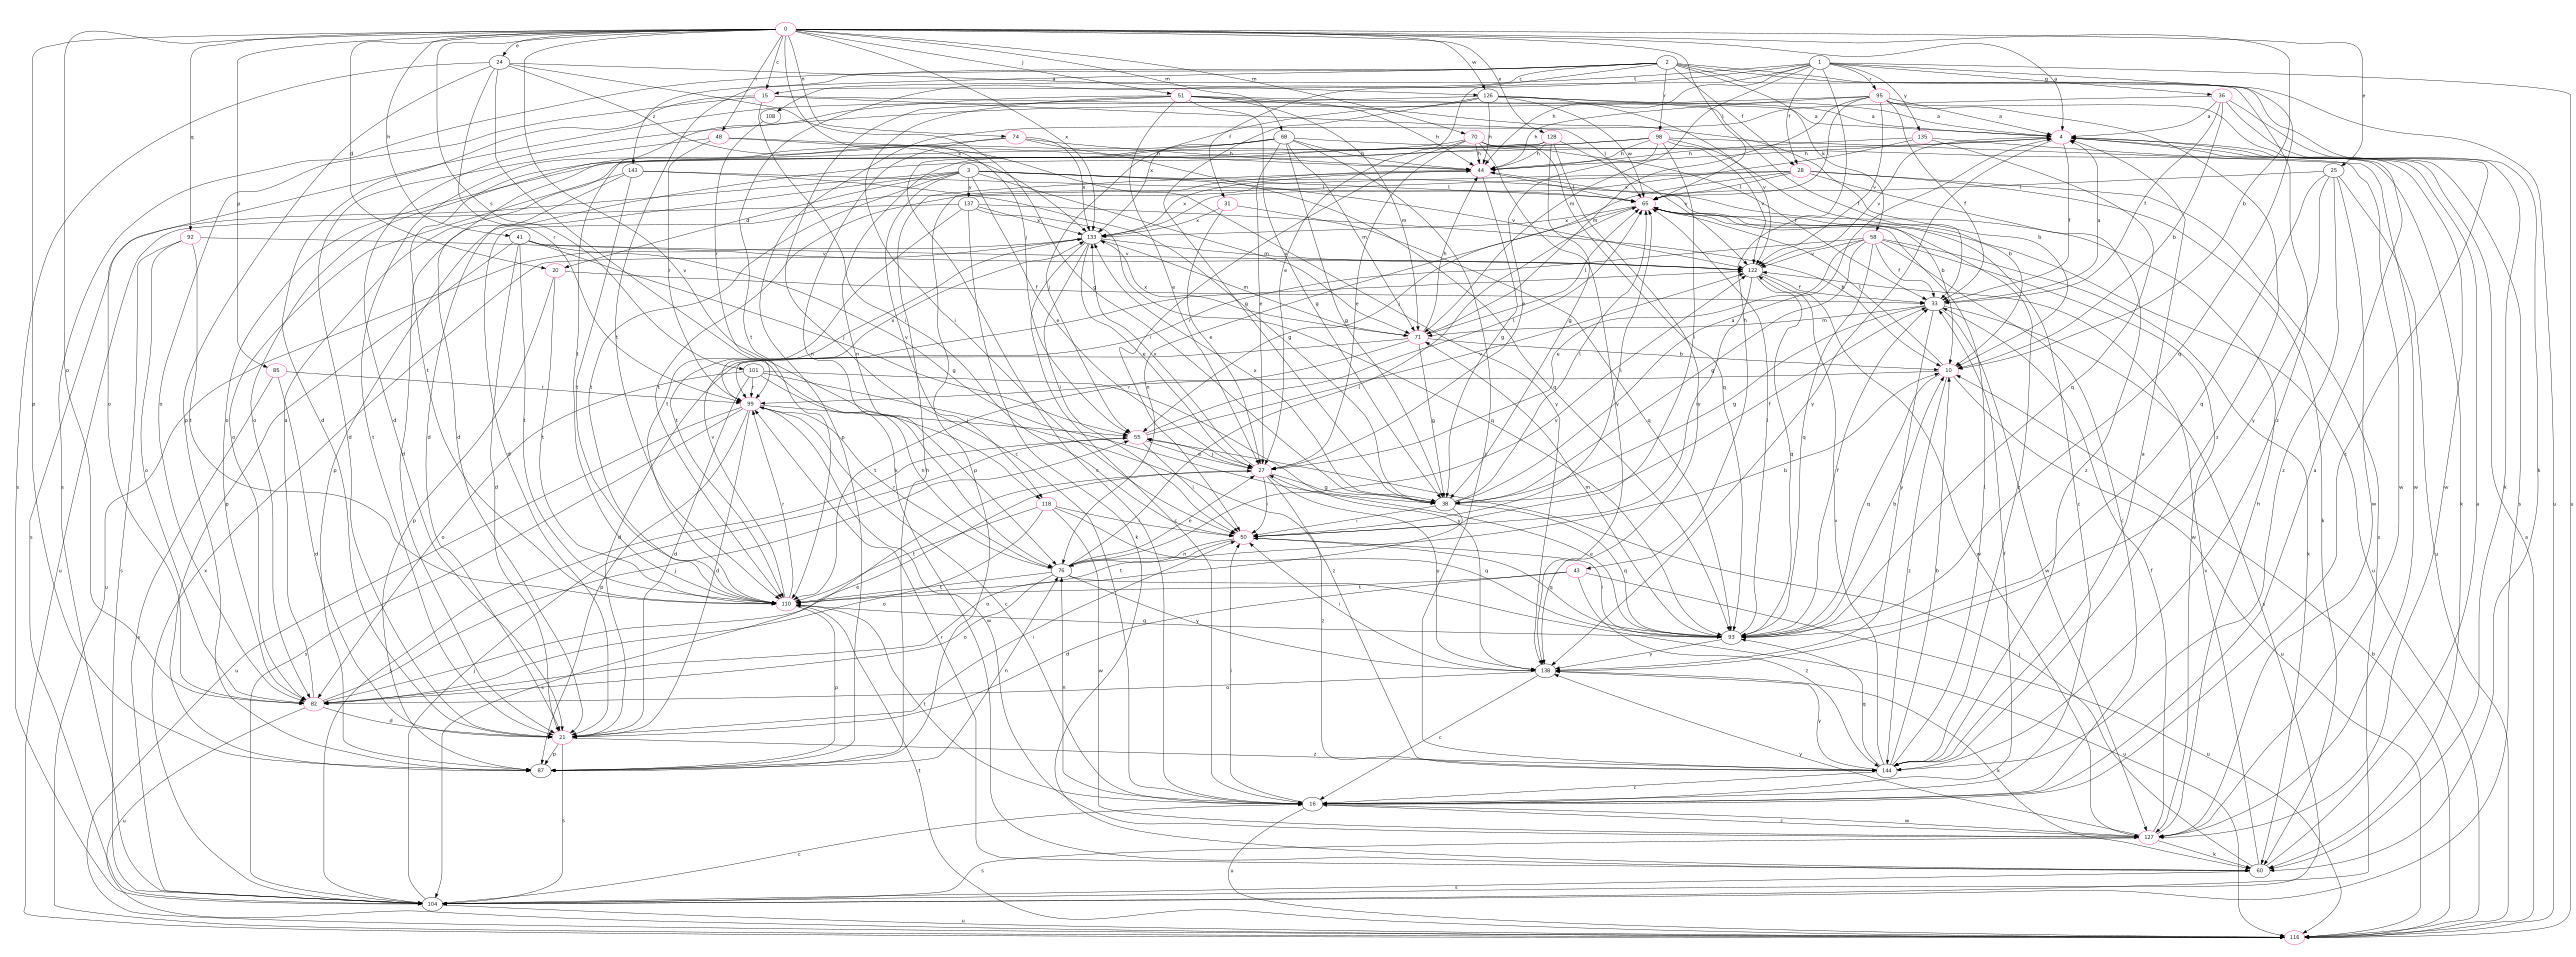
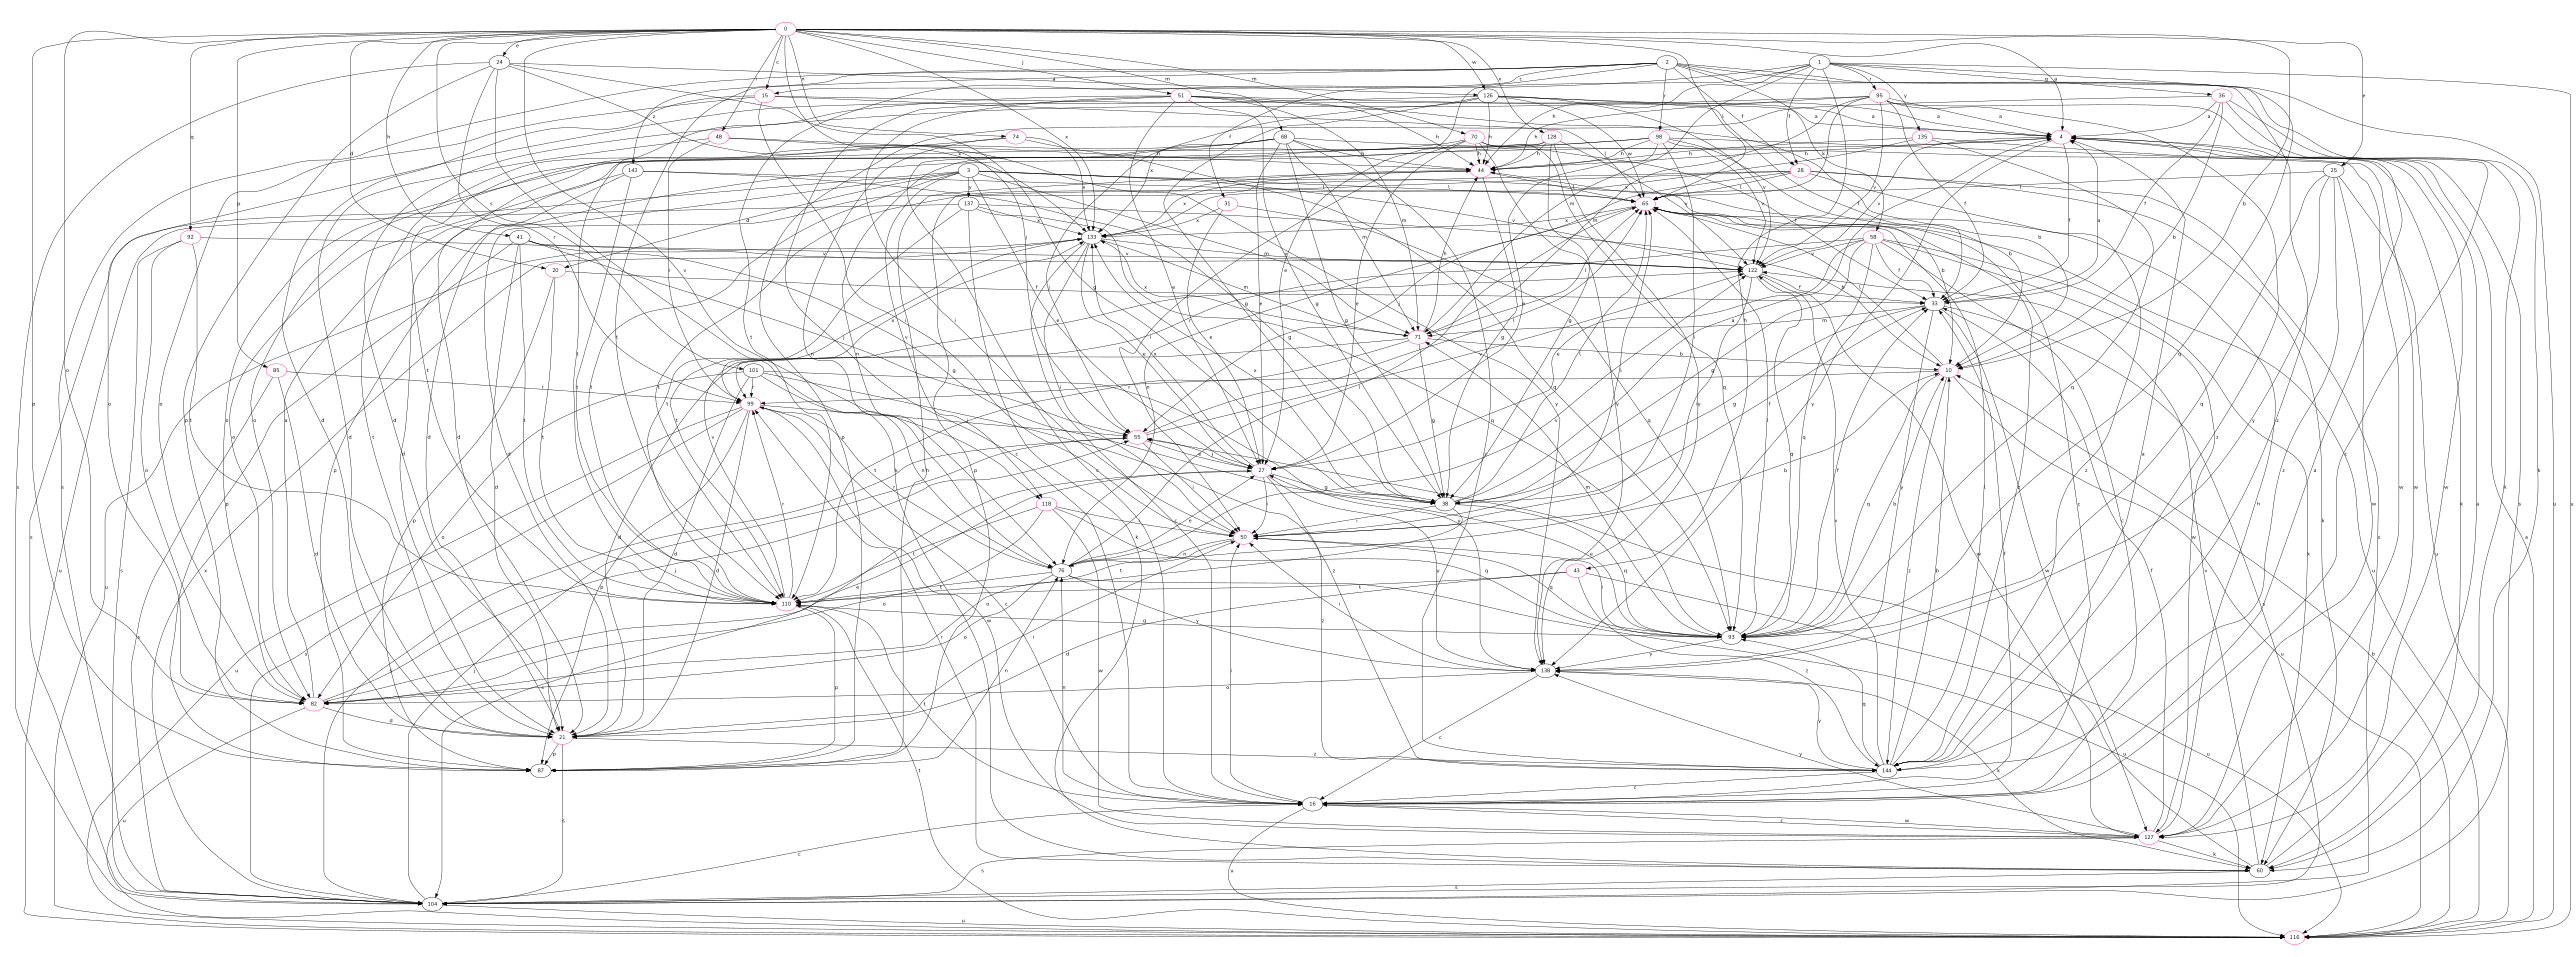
  strict digraph {
    fontname=Nunito
    node [color=deeppink fontname=Nunito]
    edge [fontname=Nunito]
    0
    4
    10
    15
    20
    24 [color=black]
    25 [color=black]
    41 [color=black]
    48
    51
    55
    65
    68 [color=black]
    70
    74
    82
    85
    87 [color=black]
    92
    101 [color=black]
    118
    126 [color=black]
    128
    133 [color=black]
    44
    122 [color=black]
    33 [color=black]
    127
    138 [color=black]
    93 [color=black]
    116
    144 [color=black]
    99
    21
    50
    110
    60 [color=black]
    104 [color=black]
    38 [color=black]
    27
    71
    16 [color=black]
    76 [color=black]
    1 [color=black]
    28
    36
    43
    95
-   108 [color=black]
    135
    2 [color=black]
    31
    58
    98
    143 [color=black]
    3 [color=black]
    137 [color=black]
    0 -> 4 [label=a]
    0 -> 10 [label=b]
    0 -> 15 [label=c]
    0 -> 20 [label=d]
    0 -> 24 [label=e]
    0 -> 25 [label=e]
    0 -> 41 [label=h]
    0 -> 48 [label=i]
    0 -> 51 [label=j]
    0 -> 55 [label=j]
    0 -> 65 [label=l]
    0 -> 68 [label=m]
    0 -> 70 [label=m]
    0 -> 74 [label=n]
    0 -> 82 [label=o]
    0 -> 85 [label=p]
    0 -> 87 [label=p]
    0 -> 92 [label=q]
    0 -> 101 [label=s]
    0 -> 118 [label=v]
    0 -> 126 [label=w]
    0 -> 128 [label=x]
    0 -> 133 [label=x]
    4 -> 44 [label=h]
    4 -> 122 [label=v]
    4 -> 33 [label=f]
    4 -> 127 [label=w]
    4 -> 138 [label=y]
    10 -> 65 [label=l]
    10 -> 93 [label=q]
    10 -> 116 [label=u]
    10 -> 144 [label=z]
    10 -> 99 [label=r]
    15 -> 4 [label=a]
    15 -> 65 [label=l]
    15 -> 82 [label=o]
    15 -> 21 [label=d]
    15 -> 50 [label=i]
    20 -> 87 [label=p]
    20 -> 33 [label=f]
    20 -> 110 [label=t]
    24 -> 87 [label=p]
    24 -> 126 [label=a]
    24 -> 133 [label=x]
    24 -> 99 [label=r]
    24 -> 60 [label=k]
    24 -> 104 [label=s]
    24 -> 38 [label=g]
    25 -> 65 [label=l]
    25 -> 127 [label=w]
    25 -> 138 [label=y]
    25 -> 93 [label=q]
    25 -> 116 [label=u]
    25 -> 144 [label=z]
    41 -> 55 [label=j]
    41 -> 87 [label=p]
    41 -> 122 [label=v]
    41 -> 21 [label=d]
    41 -> 110 [label=t]
    41 -> 38 [label=g]
    48 -> 44 [label=h]
    48 -> 138 [label=y]
    48 -> 99 [label=r]
    48 -> 21 [label=d]
    51 -> 4 [label=a]
    51 -> 10 [label=b]
    51 -> 44 [label=h]
    51 -> 50 [label=i]
    51 -> 110 [label=t]
    51 -> 38 [label=g]
    51 -> 27 [label=e]
    51 -> 71 [label=m]
    51 -> 16 [label=c]
    55 -> 65 [label=l]
    55 -> 122 [label=v]
    55 -> 50 [label=i]
    55 -> 104 [label=s]
    55 -> 27 [label=e]
    65 -> 133 [label=x]
    65 -> 116 [label=u]
    65 -> 144 [label=z]
    65 -> 16 [label=c]
    65 -> 76 [label=n]
    68 -> 55 [label=j]
    68 -> 44 [label=h]
    68 -> 127 [label=w]
    68 -> 144 [label=z]
    68 -> 21 [label=t]
    68 -> 38 [label=g]
    68 -> 27 [label=e]
    68 -> 71 [label=m]
    68 -> 16 [label=c]
    70 -> 44 [label=h]
    70 -> 33 [label=f]
    70 -> 138 [label=y]
    70 -> 93 [label=q]
    70 -> 50 [label=i]
    70 -> 27 [label=e]
    70 -> 76 [label=n]
    74 -> 133 [label=x]
-   74 -> 44 [label=h]
    74 -> 93 [label=q]
    74 -> 110 [label=t]
    74 -> 76 [label=n]
    82 -> 4 [label=a]
    82 -> 55 [label=j]
    82 -> 116 [label=u]
    82 -> 21 [label=d]
    82 -> 27 [label=e]
    85 -> 99 [label=r]
    85 -> 21 [label=d]
    85 -> 104 [label=s]
    87 -> 44 [label=h]
    87 -> 76 [label=n]
    92 -> 82 [label=o]
    92 -> 122 [label=v]
    92 -> 110 [label=t]
    92 -> 104 [label=s]
    101 -> 82 [label=o]
    101 -> 138 [label=y]
    101 -> 144 [label=z]
    101 -> 99 [label=r]
    101 -> 21 [label=d]
    101 -> 76 [label=n]
    118 -> 82 [label=o]
    118 -> 127 [label=w]
    118 -> 93 [label=q]
    118 -> 50 [label=i]
    118 -> 110 [label=t]
    126 -> 4 [label=a]
    126 -> 65 [label=w]
    126 -> 82 [label=o]
    126 -> 133 [label=x]
    126 -> 44 [label=h]
    126 -> 122 [label=v]
    126 -> 33 [label=f]
    126 -> 38 [label=g]
    128 -> 82 [label=o]
    128 -> 44 [label=h]
    128 -> 122 [label=v]
    128 -> 138 [label=y]
    128 -> 21 [label=d]
    128 -> 38 [label=g]
    133 -> 122 [label=v]
    133 -> 116 [label=u]
    133 -> 50 [label=i]
    133 -> 110 [label=t]
    133 -> 27 [label=e]
    133 -> 71 [label=m]
    133 -> 16 [label=c]
    44 -> 65 [label=l]
    44 -> 87 [label=p]
    44 -> 133 [label=x]
    44 -> 38 [label=g]
    122 -> 33 [label=f]
    122 -> 127 [label=w]
    122 -> 93 [label=q]
    122 -> 50 [label=i]
    33 -> 4 [label=a]
    33 -> 127 [label=w]
    33 -> 138 [label=y]
    33 -> 104 [label=s]
    33 -> 38 [label=g]
    33 -> 71 [label=m]
    127 -> 44 [label=h]
    127 -> 33 [label=f]
    127 -> 138 [label=y]
    127 -> 60 [label=k]
    127 -> 104 [label=s]
    127 -> 16 [label=c]
    138 -> 82 [label=o]
    138 -> 50 [label=i]
    138 -> 60 [label=k]
    138 -> 16 [label=c]
    93 -> 10 [label=b]
    93 -> 65 [label=l]
    93 -> 33 [label=f]
    93 -> 138 [label=y]
    93 -> 50 [label=i]
    93 -> 27 [label=e]
    93 -> 71 [label=m]
    116 -> 4 [label=a]
    116 -> 10 [label=b]
    116 -> 110 [label=t]
    144 -> 4 [label=a]
    144 -> 10 [label=b]
    144 -> 65 [label=l]
    144 -> 122 [label=v]
    144 -> 138 [label=y]
    144 -> 93 [label=q]
    144 -> 16 [label=c]
    99 -> 55 [label=j]
    99 -> 87 [label=p]
    99 -> 133 [label=x]
    99 -> 127 [label=w]
    99 -> 116 [label=u]
    99 -> 21 [label=d]
    99 -> 104 [label=s]
    99 -> 16 [label=c]
    21 -> 87 [label=p]
    21 -> 144 [label=z]
    21 -> 50 [label=i]
    21 -> 104 [label=s]
    50 -> 65 [label=l]
    50 -> 93 [label=q]
    50 -> 110 [label=t]
    50 -> 76 [label=n]
    110 -> 87 [label=p]
    110 -> 122 [label=v]
    110 -> 93 [label=q]
    110 -> 99 [label=r]
    60 -> 4 [label=a]
    60 -> 55 [label=j]
    60 -> 122 [label=v]
    60 -> 99 [label=r]
    60 -> 104 [label=s]
    104 -> 55 [label=j]
    104 -> 133 [label=x]
    104 -> 116 [label=u]
    104 -> 16 [label=c]
    38 -> 4 [label=a]
    38 -> 65 [label=l]
    38 -> 82 [label=o]
    38 -> 133 [label=x]
    38 -> 33 [label=f]
    38 -> 93 [label=q]
    38 -> 50 [label=i]
    27 -> 55 [label=j]
    27 -> 133 [label=x]
    27 -> 138 [label=y]
    27 -> 144 [label=z]
    27 -> 50 [label=i]
    27 -> 104 [label=s]
    27 -> 38 [label=g]
    71 -> 10 [label=b]
    71 -> 65 [label=l]
    71 -> 133 [label=x]
    71 -> 44 [label=h]
    71 -> 21 [label=d]
    71 -> 110 [label=t]
    71 -> 38 [label=g]
    16 -> 4 [label=a]
    16 -> 33 [label=f]
    16 -> 127 [label=w]
    16 -> 116 [label=u]
    16 -> 50 [label=i]
    16 -> 110 [label=t]
    16 -> 76 [label=n]
    76 -> 10 [label=b]
    76 -> 65 [label=l]
    76 -> 82 [label=o]
    76 -> 122 [label=v]
    76 -> 138 [label=y]
    76 -> 116 [label=u]
    76 -> 99 [label=r]
    76 -> 110 [label=t]
    76 -> 27 [label=e]
    1 -> 44 [label=h]
    1 -> 93 [label=q]
    1 -> 116 [label=u]
    1 -> 110 [label=t]
    1 -> 27 [label=e]
    1 -> 71 [label=m]
    1 -> 28 [label=f]
    1 -> 36 [label=g]
    1 -> 43 [label=h]
    1 -> 95 [label=r]
-   1 -> 108 [label=t]
    1 -> 135 [label=y]
    28 -> 55 [label=j]
    28 -> 65 [label=l]
    28 -> 144 [label=z]
    28 -> 21 [label=d]
    28 -> 110 [label=t]
    28 -> 60 [label=k]
    28 -> 104 [label=s]
    36 -> 4 [label=a]
    36 -> 10 [label=b]
    36 -> 87 [label=p]
    36 -> 33 [label=f]
    36 -> 60 [label=k]
    36 -> 16 [label=c]
    43 -> 116 [label=u]
    43 -> 144 [label=z]
    43 -> 21 [label=d]
    43 -> 110 [label=t]
    95 -> 4 [label=a]
    95 -> 65 [label=l]
    95 -> 44 [label=h]
    95 -> 122 [label=v]
    95 -> 33 [label=f]
    95 -> 144 [label=z]
    95 -> 21 [label=d]
    95 -> 104 [label=s]
    95 -> 71 [label=m]
-   108 -> 99 [label=r]
    135 -> 133 [label=x]
    135 -> 44 [label=h]
    135 -> 93 [label=q]
    135 -> 60 [label=k]
    2 -> 15 [label=c]
    2 -> 116 [label=u]
    2 -> 144 [label=z]
    2 -> 110 [label=t]
    2 -> 60 [label=k]
    2 -> 104 [label=s]
    2 -> 28 [label=f]
    2 -> 31 [label=f]
    2 -> 58 [label=k]
    2 -> 98 [label=r]
    2 -> 143 [label=z]
    31 -> 133 [label=x]
    31 -> 93 [label=q]
    31 -> 27 [label=e]
    58 -> 122 [label=v]
    58 -> 33 [label=f]
    58 -> 127 [label=w]
    58 -> 93 [label=q]
    58 -> 99 [label=r]
    58 -> 60 [label=k]
    58 -> 38 [label=g]
    58 -> 27 [label=e]
    58 -> 16 [label=c]
    98 -> 10 [label=b]
    98 -> 82 [label=o]
    98 -> 44 [label=h]
    98 -> 122 [label=v]
    98 -> 127 [label=w]
    98 -> 21 [label=d]
    98 -> 50 [label=i]
    98 -> 27 [label=e]
    143 -> 65 [label=l]
    143 -> 82 [label=o]
    143 -> 21 [label=d]
    143 -> 110 [label=t]
    143 -> 38 [label=g]
    3 -> 10 [label=b]
    3 -> 20 [label=d]
    3 -> 65 [label=l]
    3 -> 87 [label=p]
    3 -> 118 [label=v]
    3 -> 122 [label=v]
    3 -> 110 [label=t]
    3 -> 104 [label=s]
    3 -> 27 [label=e]
    3 -> 71 [label=m]
    3 -> 137 [label=y]
    137 -> 10 [label=b]
    137 -> 133 [label=x]
    137 -> 93 [label=q]
    137 -> 116 [label=u]
    137 -> 110 [label=t]
    137 -> 60 [label=k]
  }
